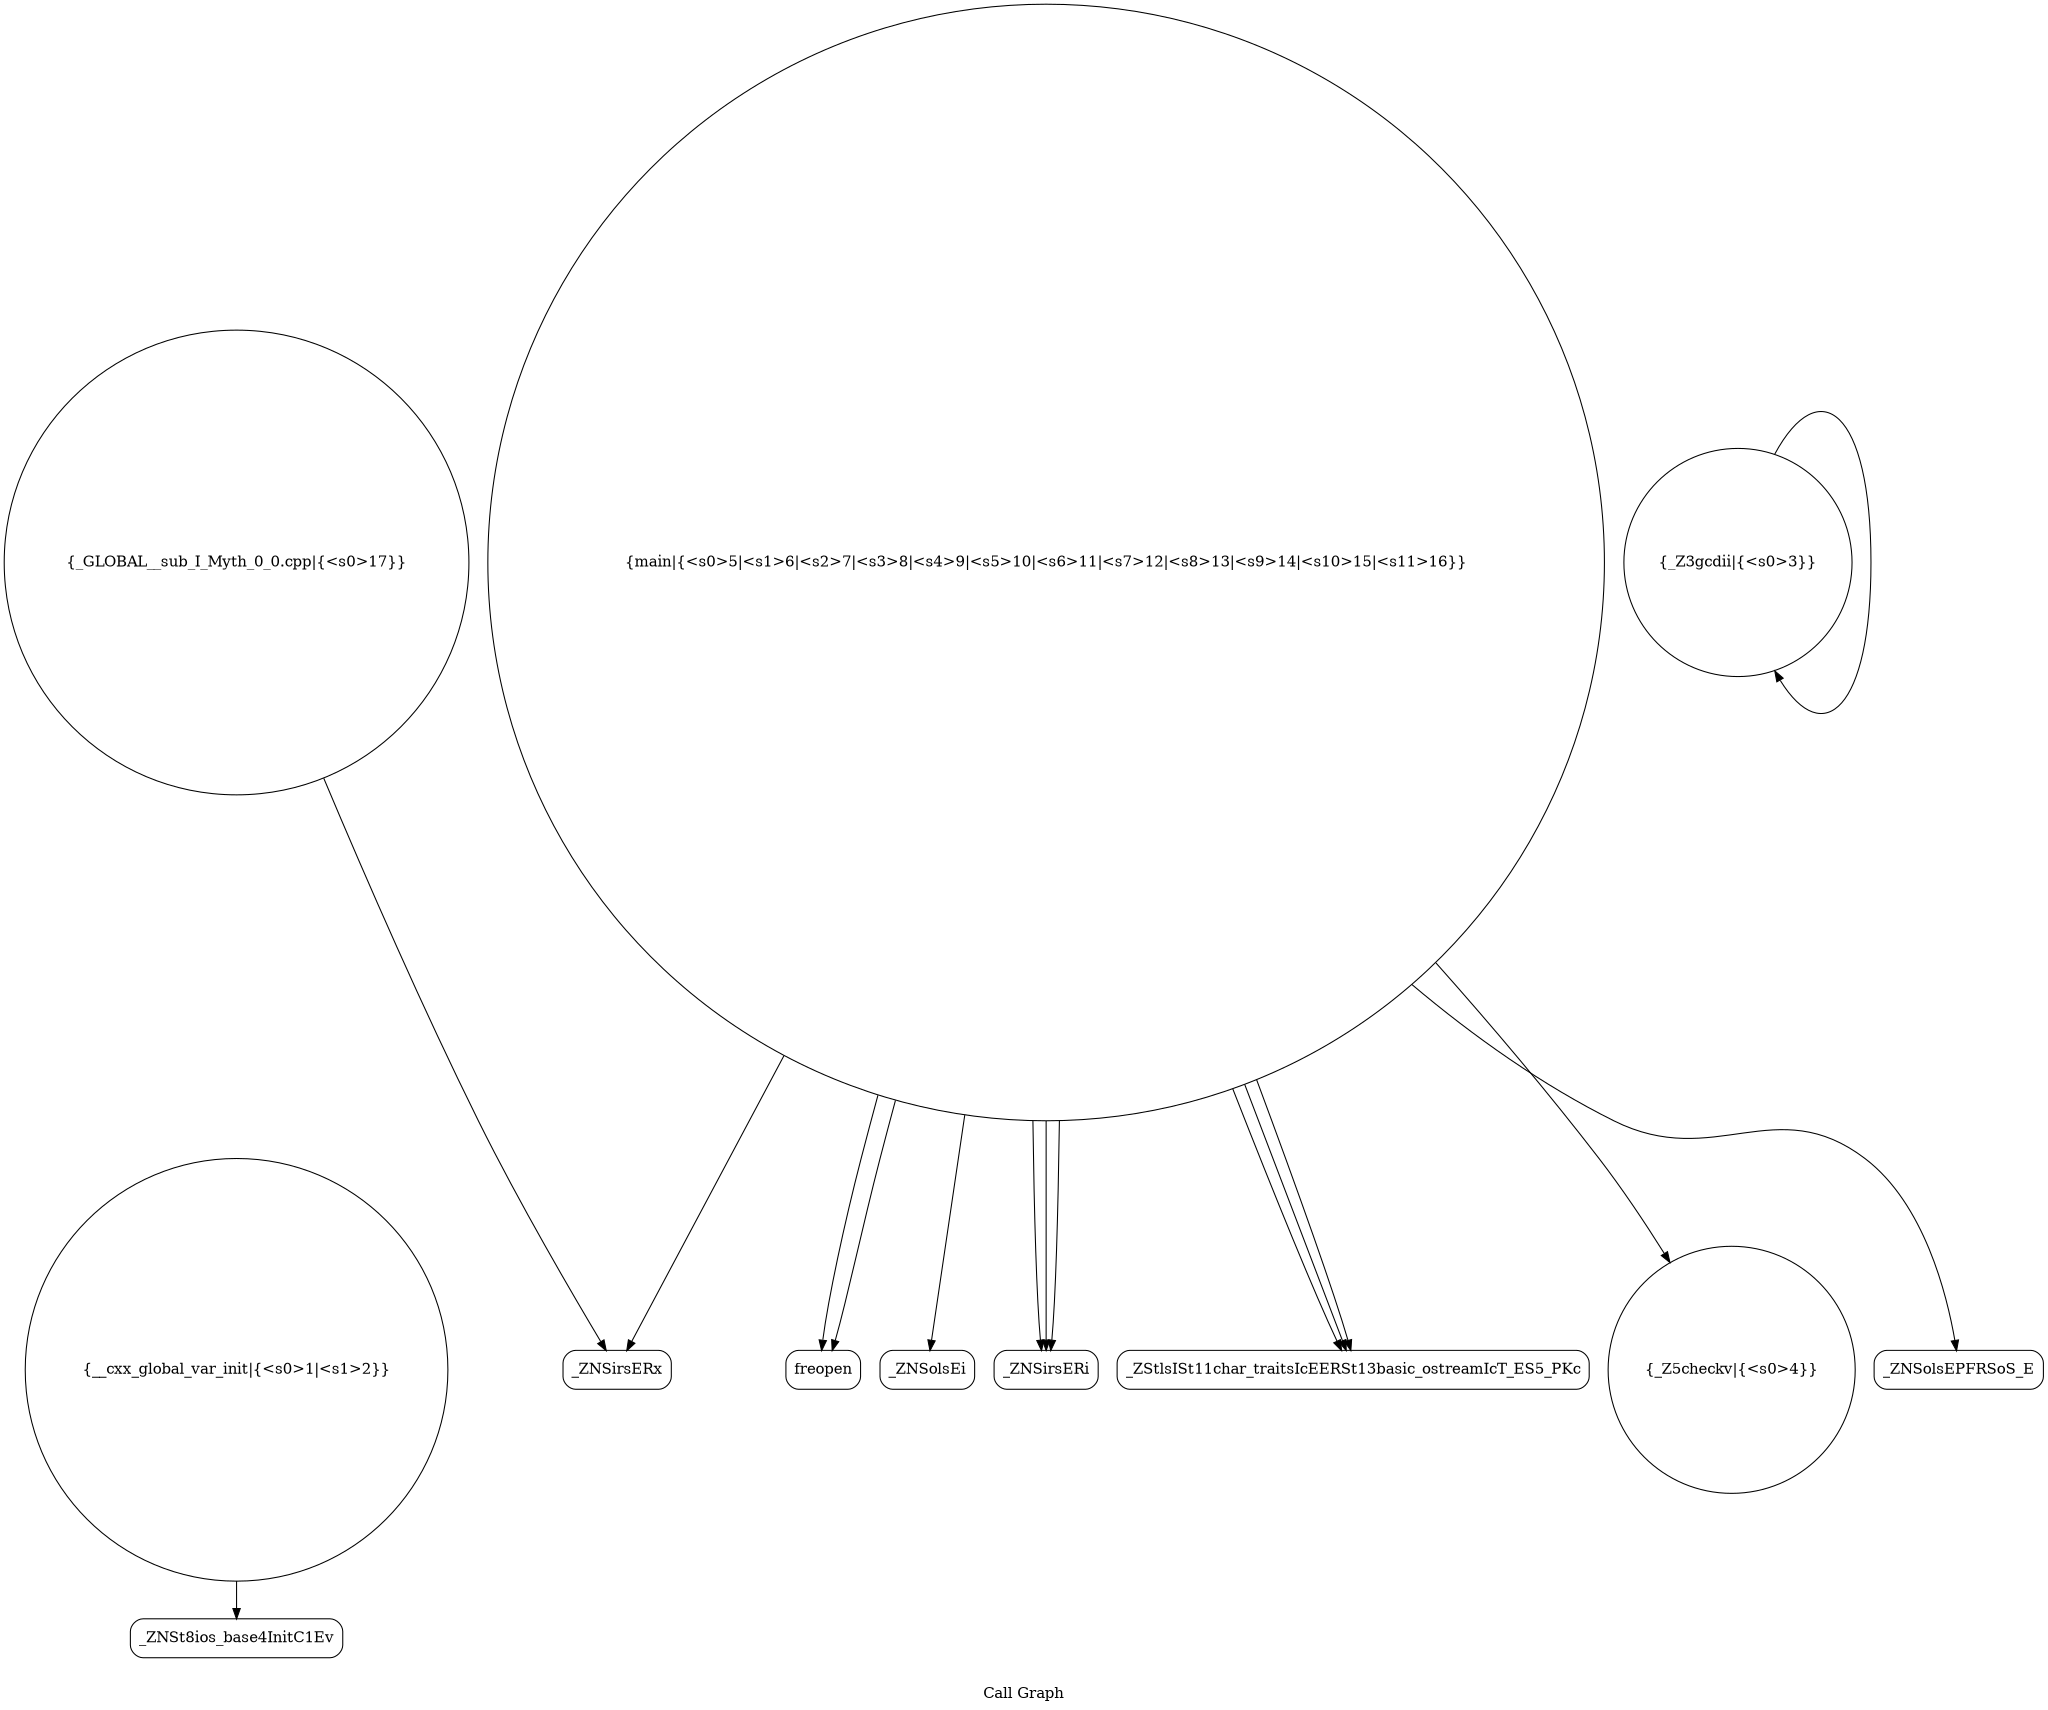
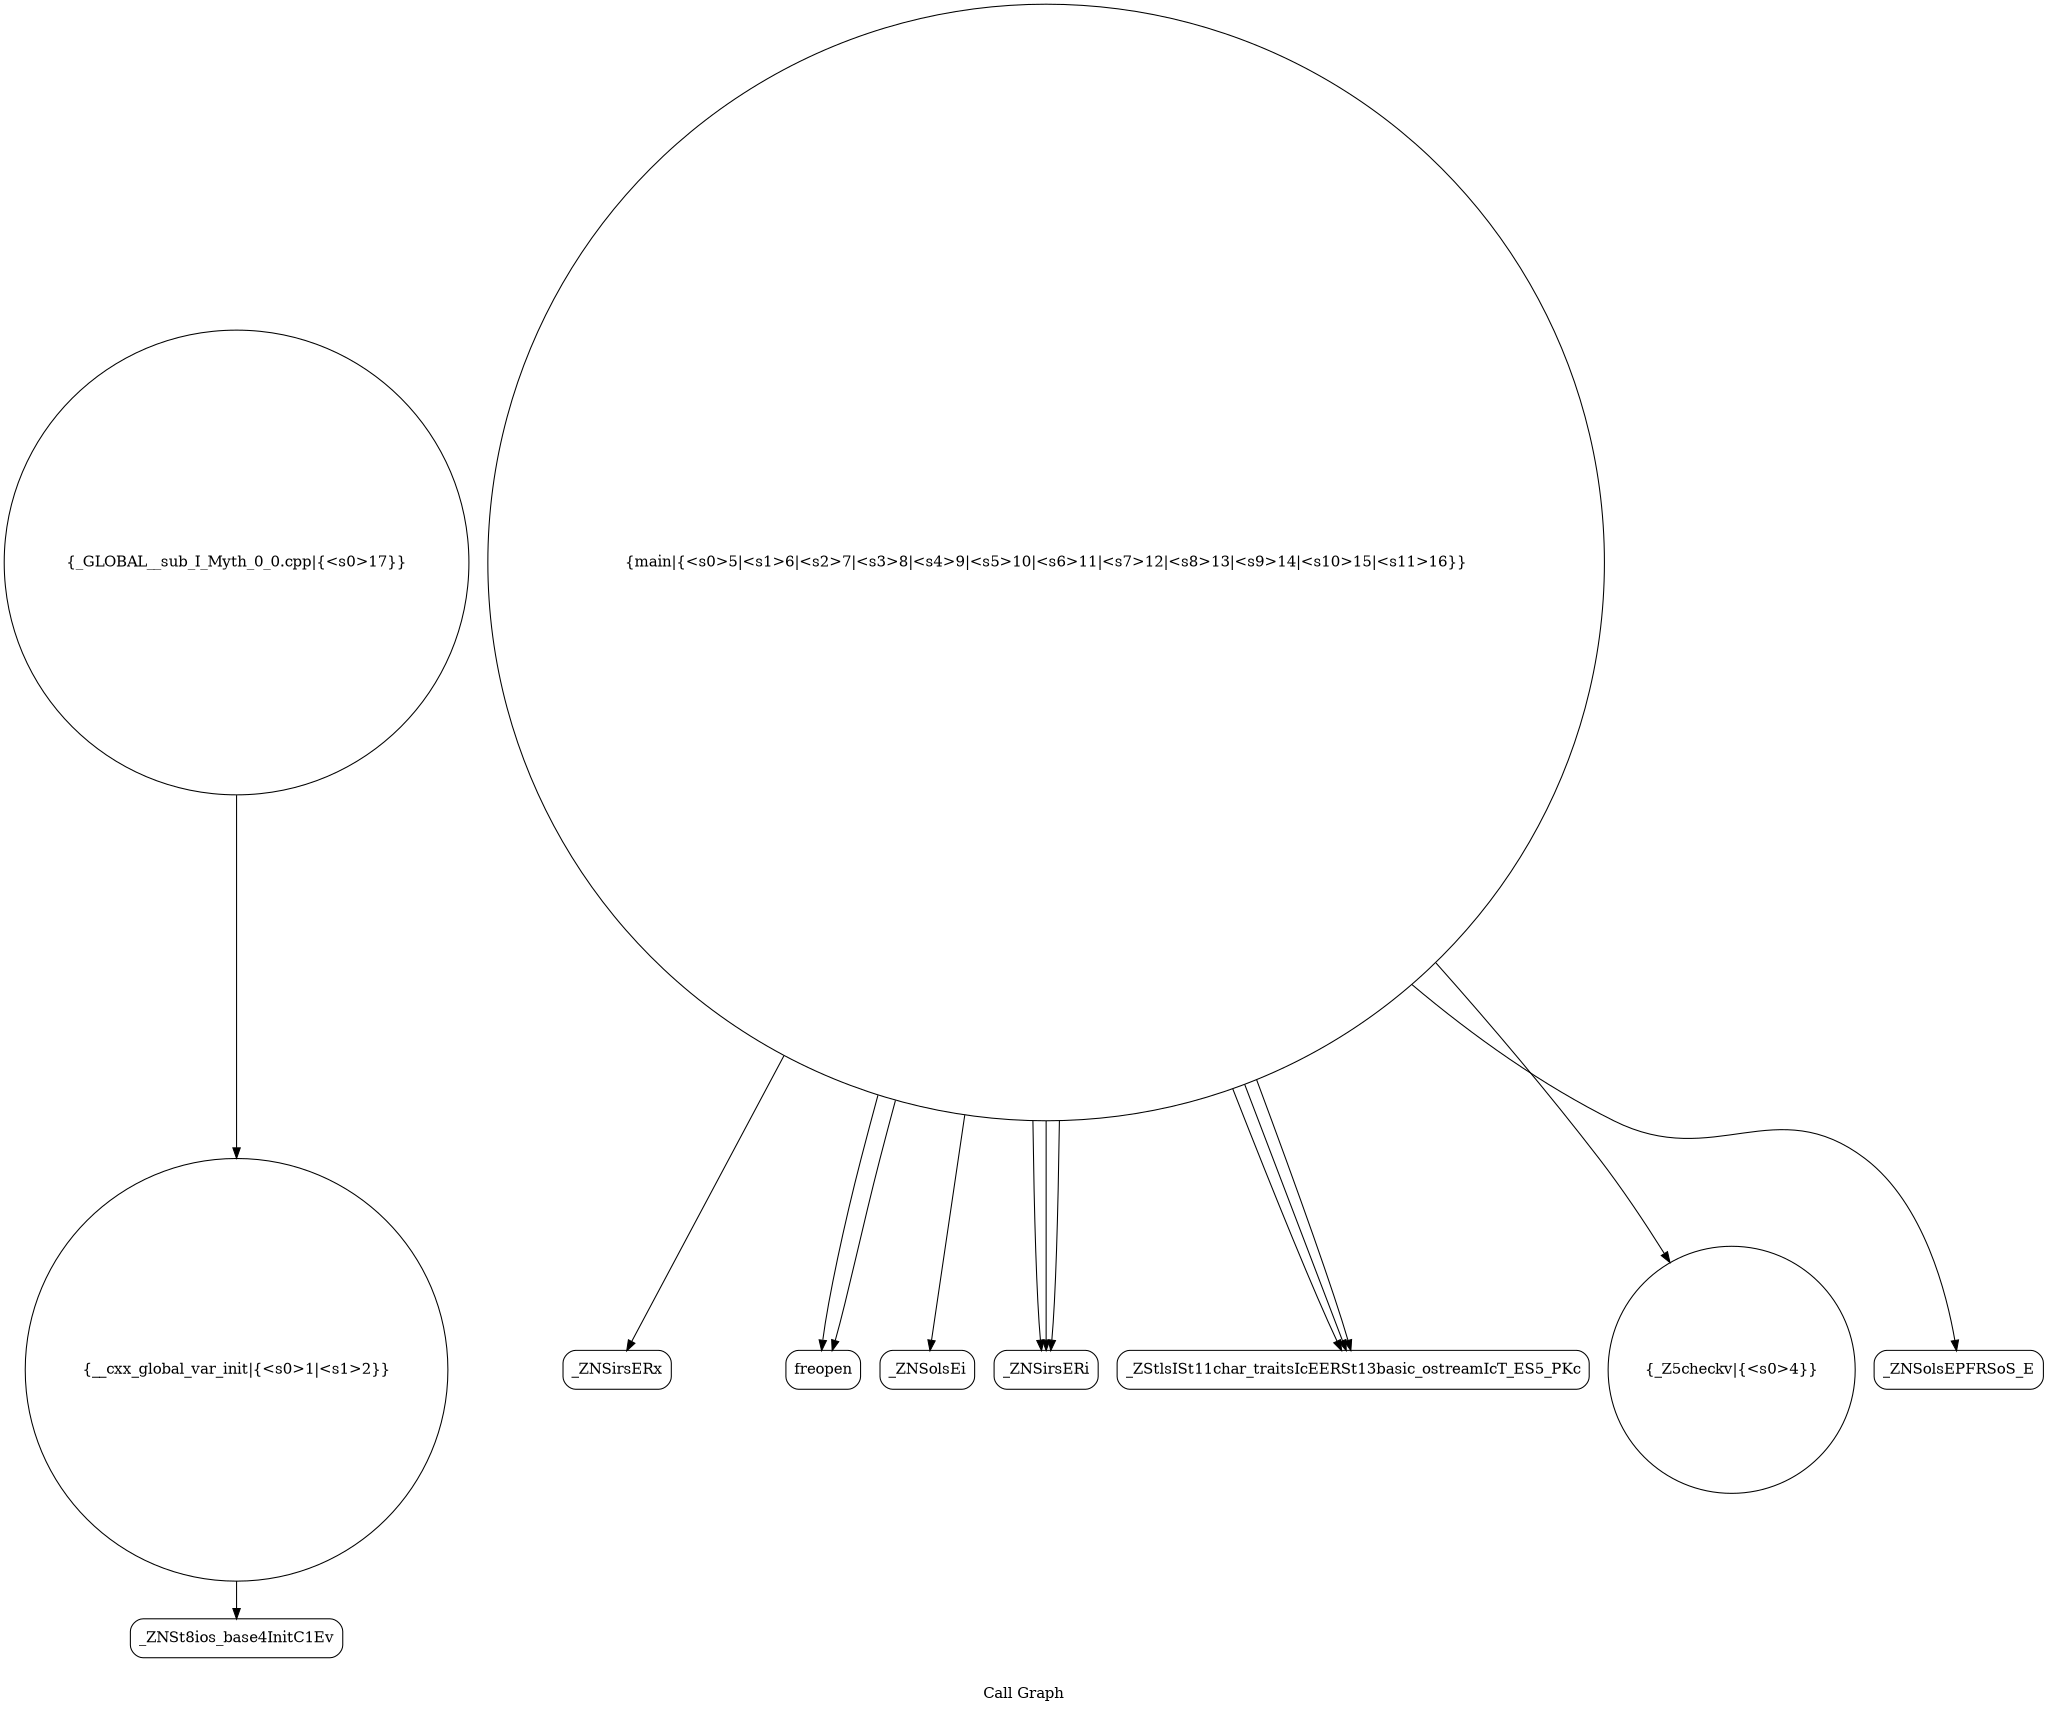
  digraph {
    label="Call Graph"
    node [shape=Mrecord]
    edge [color=black tailport=s0]
    n1 [label="{__cxx_global_var_init|{<s0>1|<s1>2}}" shape=circle]
    n2 [label="{_ZNSt8ios_base4InitC1Ev}"]
    n3 [label="{freopen}"]
    n4 [label="{_GLOBAL__sub_I_Myth_0_0.cpp|{<s0>17}}" shape=circle]
    n5 [label="{_ZNSirsERx}"]
-   n6 [label="{_Z3gcdii|{<s0>3}}" shape=circle]
    n7 [label="{_ZNSolsEi}"]
    n8 [label="{main|{<s0>5|<s1>6|<s2>7|<s3>8|<s4>9|<s5>10|<s6>11|<s7>12|<s8>13|<s9>14|<s10>15|<s11>16}}" shape=circle]
    n9 [label="{_ZNSirsERi}"]
    n10 [label="{_ZStlsISt11char_traitsIcEERSt13basic_ostreamIcT_ES5_PKc}"]
    n11 [label="{_Z5checkv|{<s0>4}}" shape=circle]
    n12 [label="{_ZNSolsEPFRSoS_E}"]
    n1 -> n2
-   n4 -> n5
-   n6 -> n6
+   n4 -> n1
    n8 -> n3
    n8 -> n3 [tailport=s1]
    n8 -> n5 [tailport=s3]
    n8 -> n7 [tailport=s7]
    n8 -> n9 [tailport=s2]
    n8 -> n9 [tailport=s4]
    n8 -> n9 [tailport=s5]
    n8 -> n10 [tailport=s6]
    n8 -> n10 [tailport=s8]
    n8 -> n10 [tailport=s10]
    n8 -> n11 [tailport=s9]
    n8 -> n12 [tailport=s11]
  }
